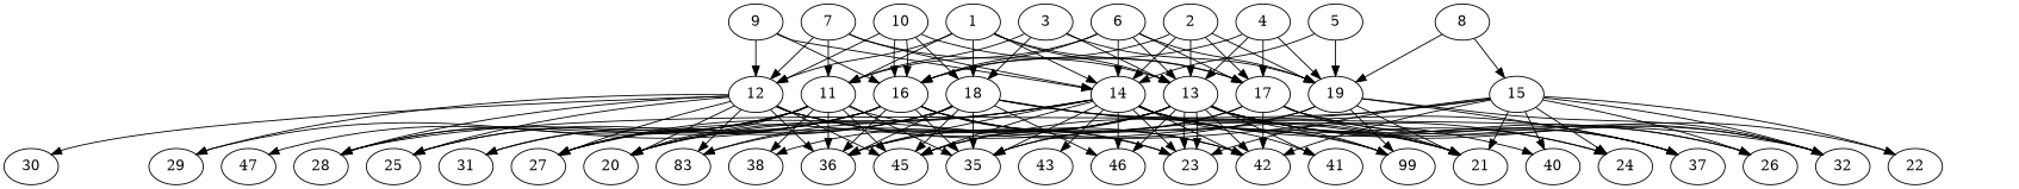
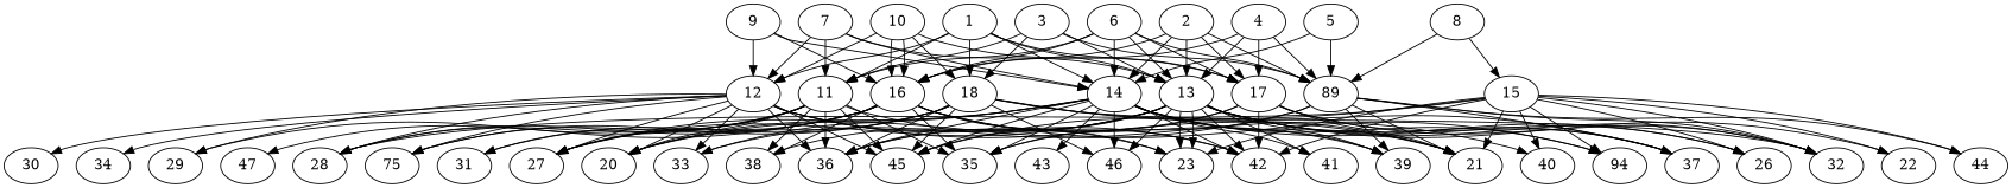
  digraph {
    node [alpha=0.10]
    1 [alpha=0.12 expect_size=24509447353860620288]
    11 [alpha=0.03 expect_size=84772886123905024000]
    12 [expect_size=15558540291926942]
    13 [alpha=0.05 expect_size=4486927229237829]
    14 [alpha=0.13 expect_size=35510127488288072]
    17 [expect_size=35981001702542864]
    18 [alpha=0.01 expect_size=1114853156206038482944]
    20 [alpha=0.13 expect_size=7211400254117797]
    27 [alpha=0.06 expect_size=2717306842019672064]
    28 [alpha=0.11 expect_size=258613902340918345728]
    31 [alpha=0.14 expect_size=17026312194881184]
    35 [alpha=0.01 expect_size=7923746357467656]
    36 [alpha=0.09 expect_size=18428635351900384]
    38 [alpha=0.05 expect_size=11382253574200510]
    40 [alpha=0.06 expect_size=6147869125773549]
    45 [alpha=0.17 expect_size=8919031969024660]
    47 [alpha=0.18 expect_size=3785228469817059]
    21 [alpha=0.02 expect_size=7533586595274817536]
    23 [alpha=0.08 expect_size=23566251123300348]
-   25 [alpha=0.14 expect_size=1935313300295195295744]
+   25 [alpha=0.14 expect_size=1935313300295195295744 label=75]
    29 [alpha=0.02 expect_size=8111537692976838]
    30 [alpha=0.07 expect_size=9610706026992820]
-   33 [alpha=0.11 expect_size=32630280433124128 label=83]
+   33 [alpha=0.11 expect_size=32630280433124128]
+   34 [alpha=0.17 expect_size=2095078249621594112]
    42 [expect_size=1888520621739270400]
    22 [alpha=0.16 expect_size=1581692691353273344]
    26 [alpha=0.06 expect_size=728333387871245440]
    32 [alpha=0.05 expect_size=7436673361180741]
    37 [alpha=0.09 expect_size=18310387242945860]
-   39 [alpha=0.01 expect_size=26798859031443308 label=99]
+   39 [alpha=0.01 expect_size=26798859031443308]
    41 [alpha=0.15 expect_size=15790084458541700]
    46 [alpha=0.03 expect_size=535856631978304192]
-   24 [alpha=0.13 expect_size=2086777365872303407104]
+   24 [alpha=0.13 expect_size=2086777365872303407104 label=94]
    43 [alpha=0.19 expect_size=36495940099339736]
    2 [alpha=0.11 expect_size=542002514747500]
    16 [alpha=0.14 expect_size=542203492895025004544]
-   19 [alpha=0.02 expect_size=17404992462032864]
+   19 [alpha=0.02 expect_size=17404992462032864 label=89]
+   44 [alpha=0.13 expect_size=1068328084591737831424]
    3 [expect_size=2017871331071207931904]
    4 [alpha=0.04 expect_size=1339043014272790272]
    5 [alpha=0.06 expect_size=329245513681157]
    6 [expect_size=6453273036311539]
    7 [alpha=0.01 expect_size=684412996019850051584]
    8 [alpha=0.17 expect_size=815661830469039685632]
    15 [alpha=0.13 expect_size=17083215094830510]
    9 [alpha=0.04 expect_size=27629545182282760]
    10 [alpha=0.15 expect_size=1283974527893534408704]
    1 -> 11
    1 -> 12
    1 -> 13
    1 -> 14
    1 -> 17
    1 -> 18
    11 -> 20
    11 -> 27
    11 -> 28
    11 -> 31
    11 -> 35
    11 -> 36
    11 -> 38
    11 -> 40
    11 -> 45
    11 -> 47
    12 -> 20
    12 -> 27
    12 -> 28
    12 -> 36
    12 -> 45
    12 -> 21
    12 -> 23
    12 -> 25
    12 -> 29
    12 -> 30
    12 -> 33
+   12 -> 34
    12 -> 42
    13 -> 27
    13 -> 36
    13 -> 38
    13 -> 45
    13 -> 23
    13 -> 23
    13 -> 33
    13 -> 42
    13 -> 22
    13 -> 26
    13 -> 32
    13 -> 37
    13 -> 39
    13 -> 41
    13 -> 46
    14 -> 20
    14 -> 27
    14 -> 35
    14 -> 36
    14 -> 45
    14 -> 21
-   14 -> 23
    14 -> 33
    14 -> 42
    14 -> 26
    14 -> 39
    14 -> 41
    14 -> 46
    14 -> 24
    14 -> 43
    17 -> 35
    17 -> 36
    17 -> 21
    17 -> 42
    17 -> 32
    17 -> 37
    18 -> 20
    18 -> 31
-   18 -> 35
    18 -> 36
    18 -> 45
    18 -> 21
    18 -> 25
    18 -> 32
    18 -> 37
    18 -> 46
    2 -> 13
    2 -> 14
    2 -> 17
    2 -> 16
    2 -> 19
    16 -> 27
    16 -> 28
    16 -> 35
-   16 -> 36
+   16 -> 38
    16 -> 23
    16 -> 25
    16 -> 29
    16 -> 42
    16 -> 39
    16 -> 24
    19 -> 20
    19 -> 35
    19 -> 21
    19 -> 32
    19 -> 37
    19 -> 39
+   19 -> 44
    3 -> 11
    3 -> 13
    3 -> 18
    3 -> 19
    4 -> 13
    4 -> 17
    4 -> 16
    4 -> 19
    5 -> 14
    5 -> 19
    6 -> 11
    6 -> 13
    6 -> 14
    6 -> 17
    6 -> 16
    6 -> 19
    7 -> 11
    7 -> 12
    7 -> 13
    7 -> 14
    8 -> 19
    8 -> 15
    15 -> 28
    15 -> 40
    15 -> 45
    15 -> 21
    15 -> 23
    15 -> 42
    15 -> 22
    15 -> 26
    15 -> 32
    15 -> 24
+   15 -> 44
    9 -> 12
    9 -> 14
    9 -> 16
    10 -> 12
    10 -> 17
    10 -> 18
    10 -> 16
    10 -> 16
  }
